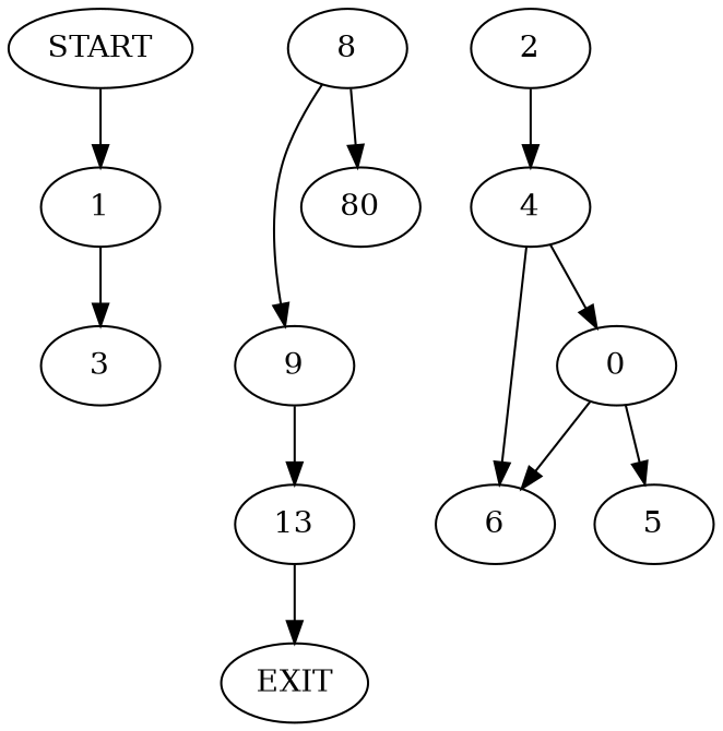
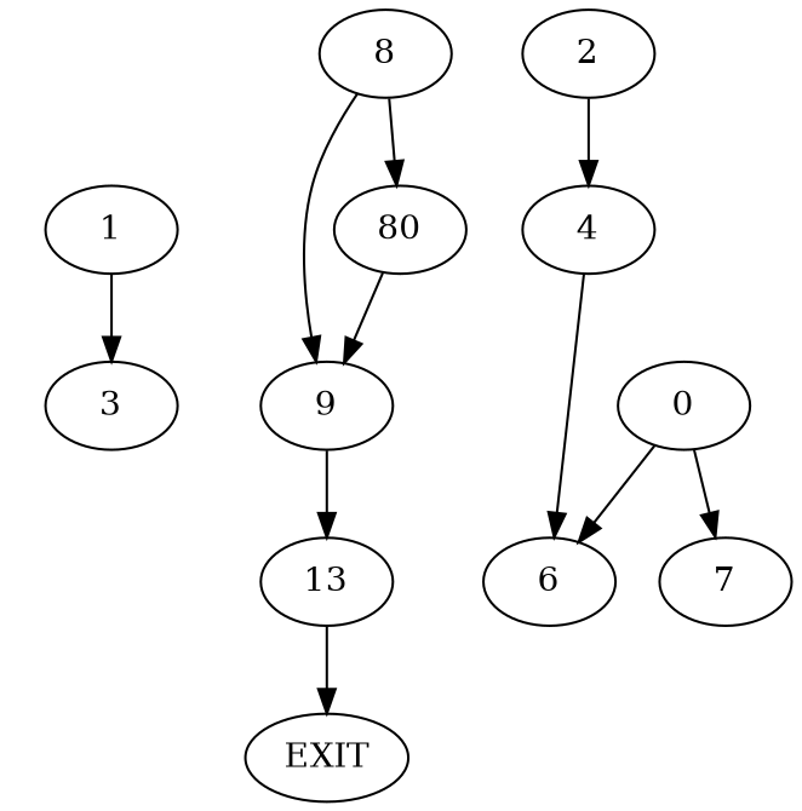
  digraph {
-   n1 [label=START]
    1
    3
    n4 [label=EXIT]
    2
    4
    n7 [label=0]
    6
-   7 [label=5]
+   7
    8
    9
    n12 [label=80]
    n13 [label=13]
-   n1 -> 1
    1 -> 3
    2 -> 4
-   4 -> n7
    4 -> 6
    n7 -> 6
    n7 -> 7
    8 -> 9
    8 -> n12
    9 -> n13
+   n12 -> 9
    n13 -> n4
  }
